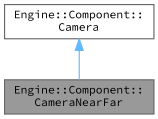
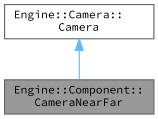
  digraph {
    fontname="Source Code Pro"
    node [color=gray40 fontname="Source Code Pro" fontsize=10 shape=box style=filled]
    n1 [fillcolor=grey60 fontcolor=black height=0.2 label="Engine::Component::\lCameraNearFar" width=0.4]
-   n2 [fillcolor=white height=0.2 label="Engine::Component::\lCamera" width=0.4]
+   n2 [fillcolor=white height=0.2 label="Engine::Camera::\lCamera" width=0.4]
    n2 -> n1 [color=steelblue1 dir=back fontname="Source Code Pro" fontsize=10 labelfontname=Helvetica labelfontsize=10 style=solid]
  }
